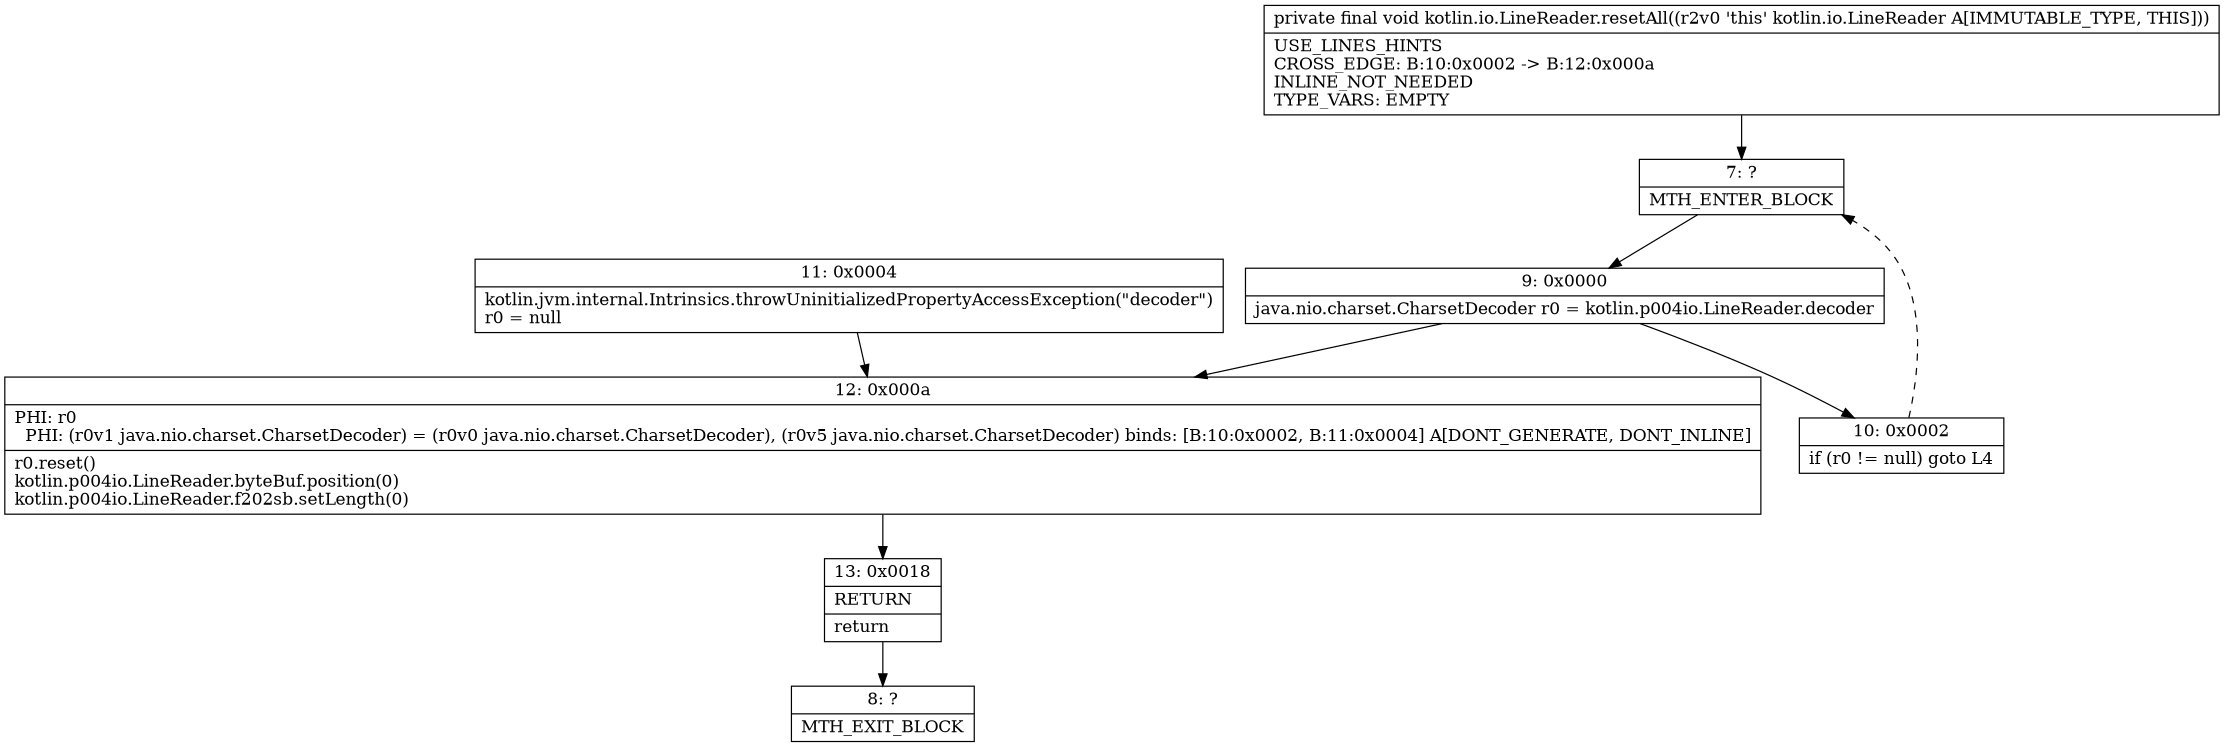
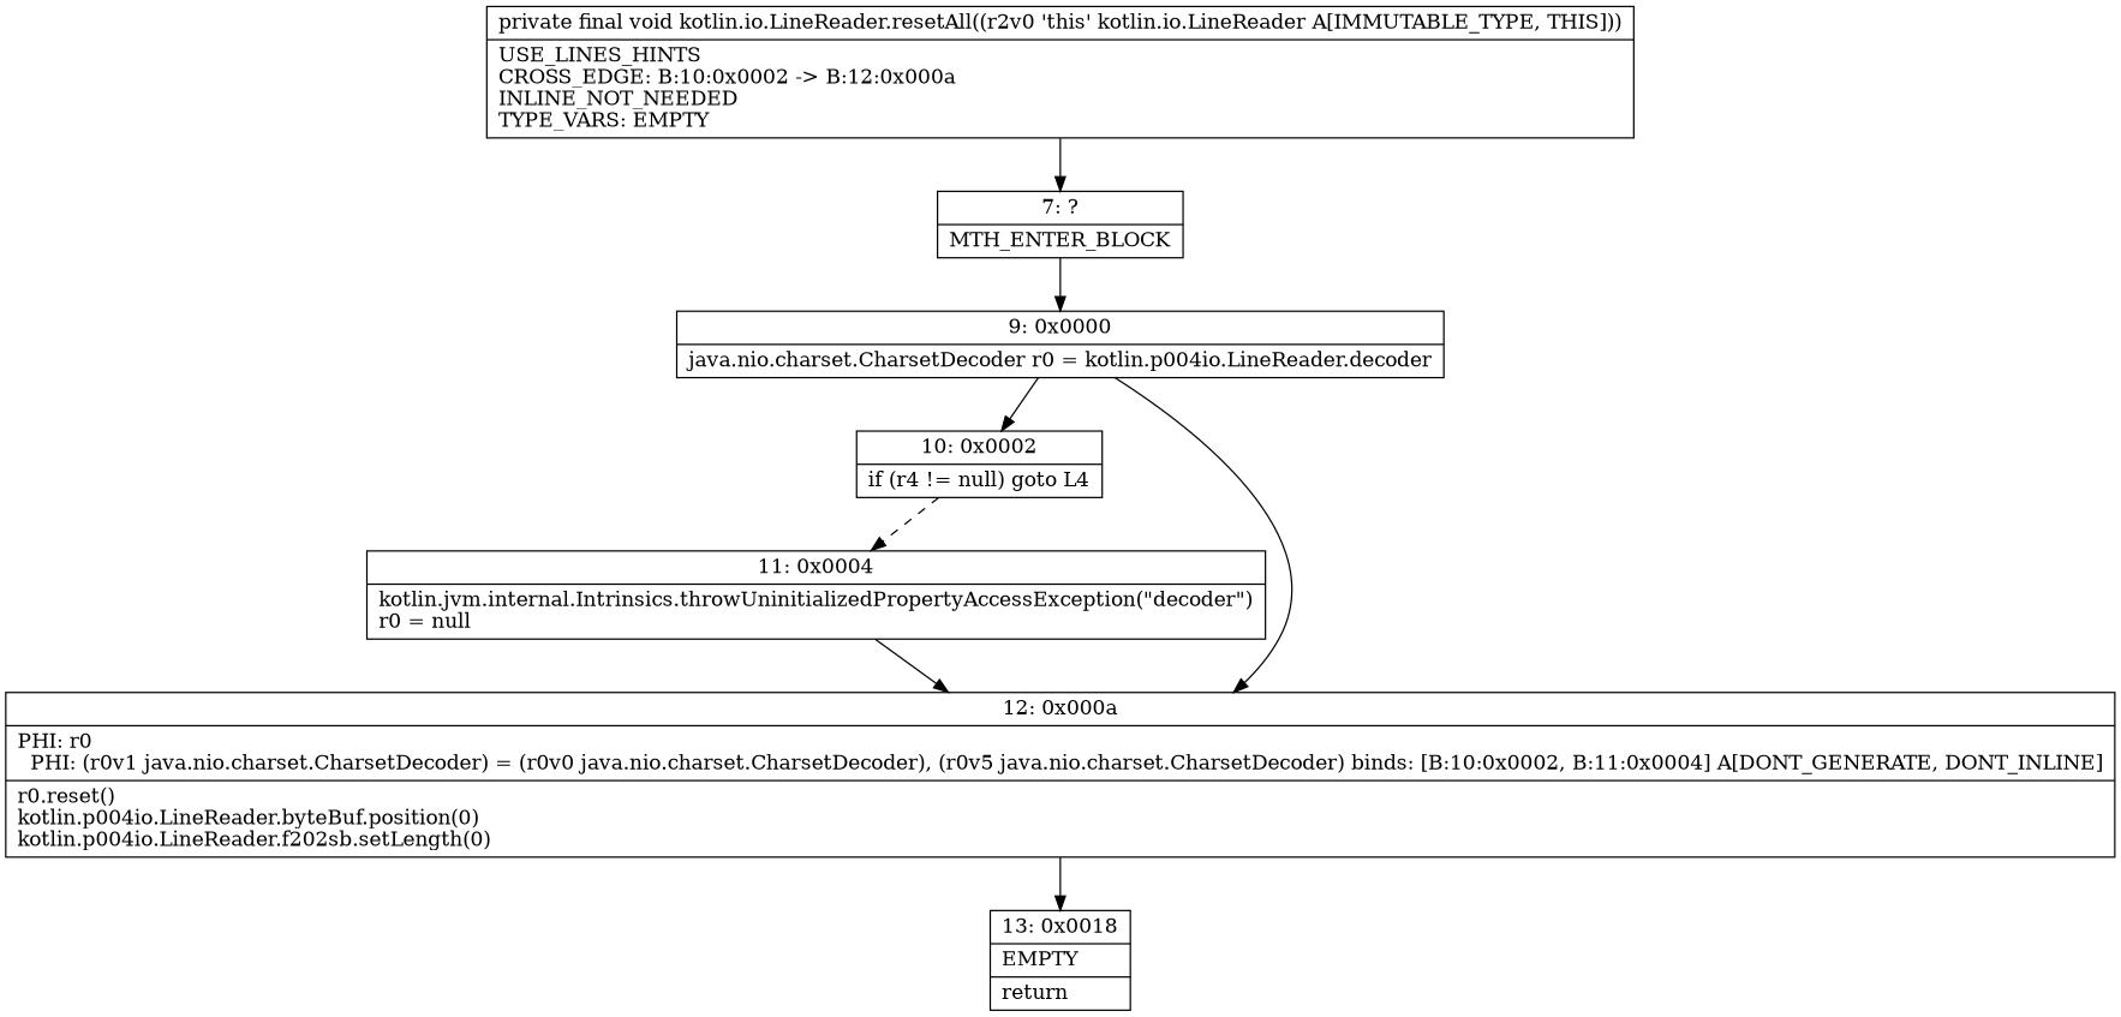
  digraph {
    node [shape=record]
    n1 [label="{7\:\ ?|MTH_ENTER_BLOCK\l}"]
    n2 [label="{9\:\ 0x0000|java.nio.charset.CharsetDecoder r0 = kotlin.p004io.LineReader.decoder\l}"]
-   n3 [label="{10\:\ 0x0002|if (r0 != null) goto L4\l}"]
+   n3 [label="{10\:\ 0x0002|if (r4 != null) goto L4\l}"]
    n4 [label="{12\:\ 0x000a|PHI: r0 \l  PHI: (r0v1 java.nio.charset.CharsetDecoder) = (r0v0 java.nio.charset.CharsetDecoder), (r0v5 java.nio.charset.CharsetDecoder) binds: [B:10:0x0002, B:11:0x0004] A[DONT_GENERATE, DONT_INLINE]\l|r0.reset()\lkotlin.p004io.LineReader.byteBuf.position(0)\lkotlin.p004io.LineReader.f202sb.setLength(0)\l}"]
    n5 [label="{11\:\ 0x0004|kotlin.jvm.internal.Intrinsics.throwUninitializedPropertyAccessException(\"decoder\")\lr0 = null\l}"]
-   n6 [label="{13\:\ 0x0018|RETURN\l|return\l}"]
-   n7 [label="{8\:\ ?|MTH_EXIT_BLOCK\l}"]
+   n6 [label="{13\:\ 0x0018|EMPTY\l|return\l}"]
    n8 [label="{private final void kotlin.io.LineReader.resetAll((r2v0 'this' kotlin.io.LineReader A[IMMUTABLE_TYPE, THIS]))  | USE_LINES_HINTS\lCROSS_EDGE: B:10:0x0002 \-\> B:12:0x000a\lINLINE_NOT_NEEDED\lTYPE_VARS: EMPTY\l}"]
    n1 -> n2
    n2 -> n3
    n2 -> n4
-   n3 -> n1 [style=dashed]
+   n3 -> n5 [style=dashed]
    n4 -> n6
    n5 -> n4
-   n6 -> n7
    n8 -> n1
  }
